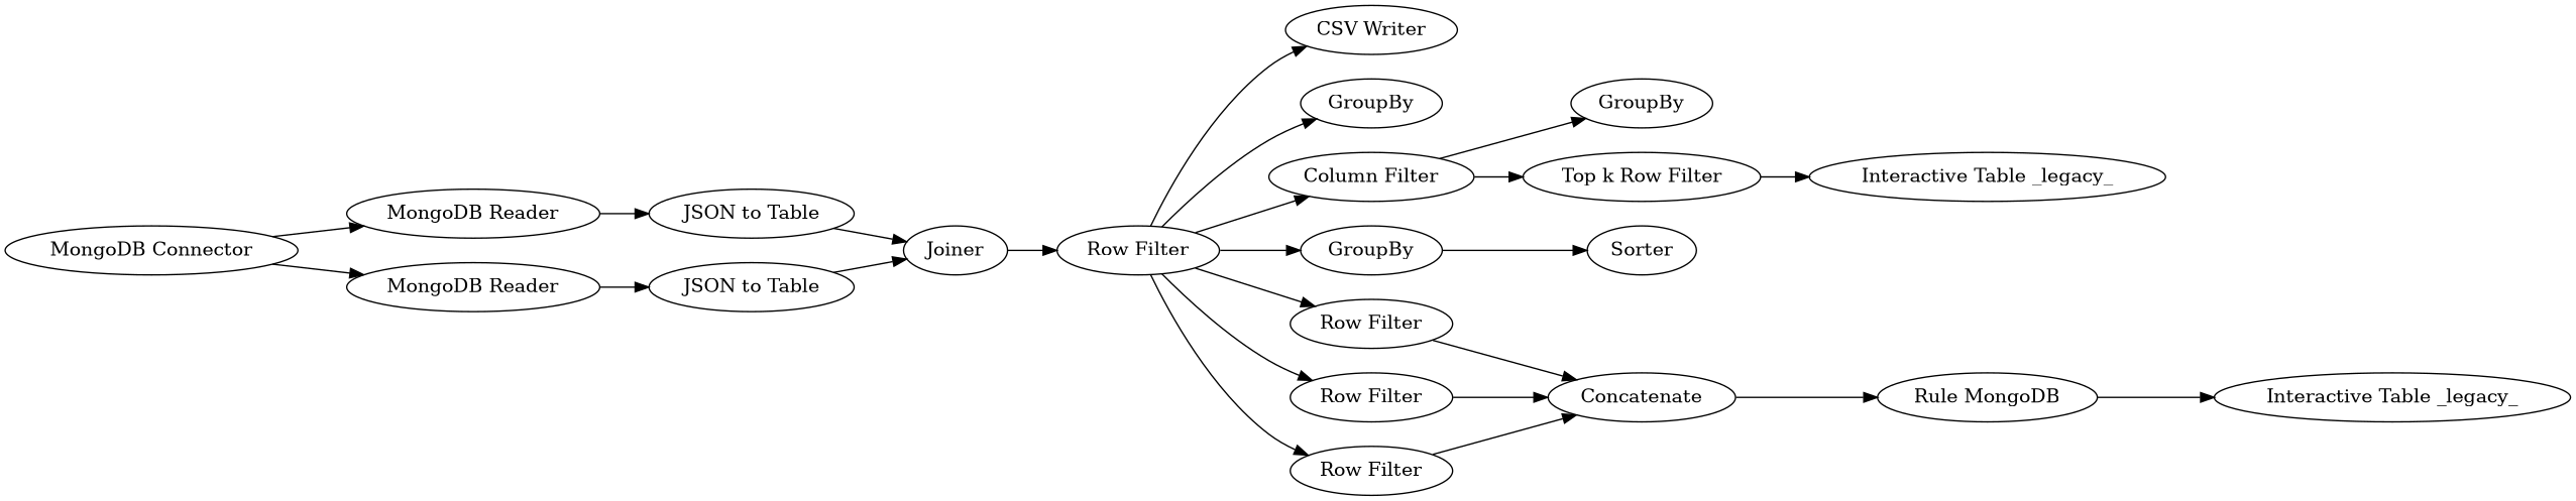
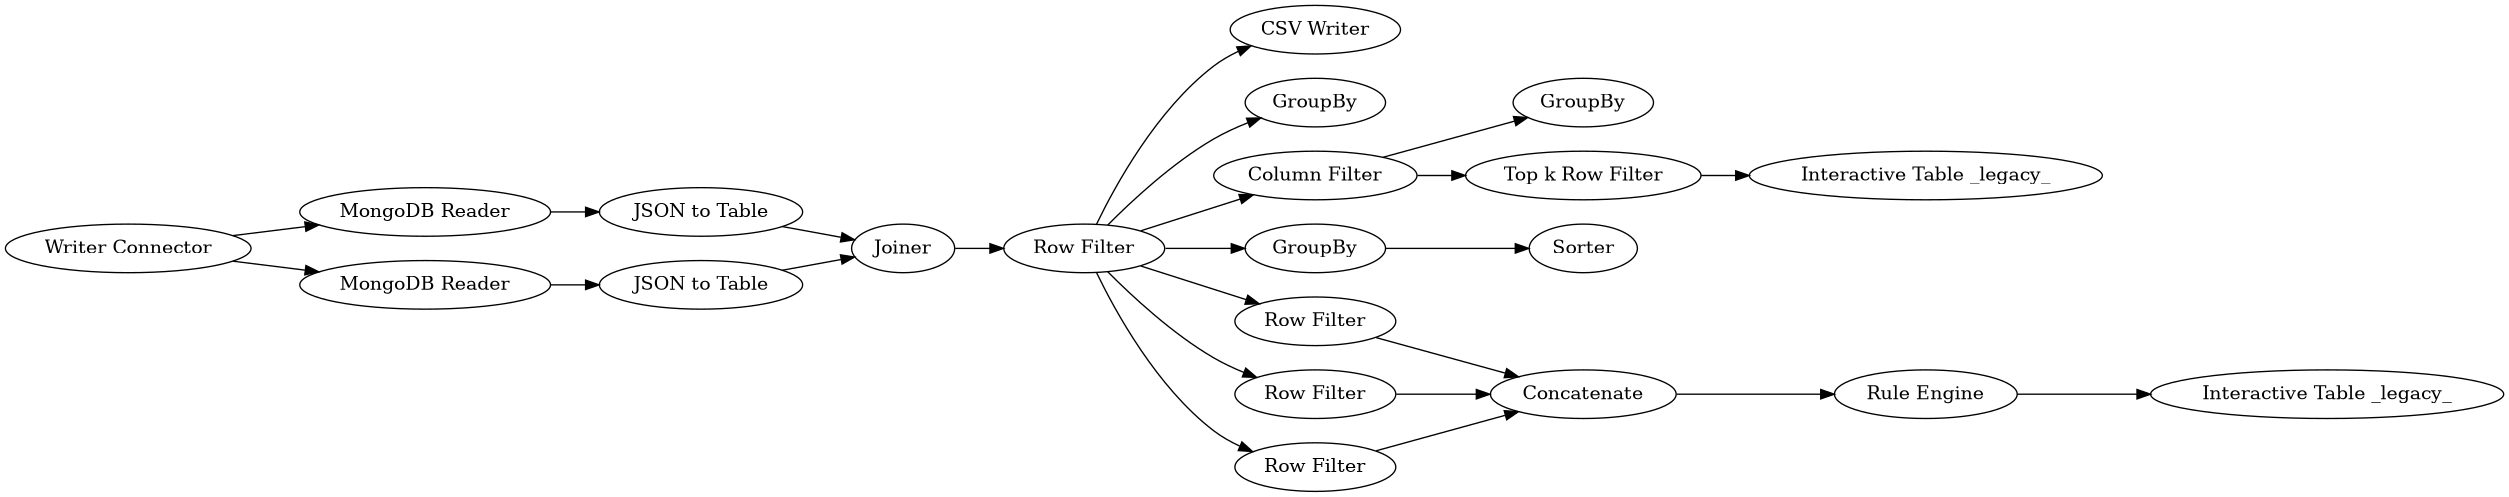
  digraph {
    rankdir=LR
-   n1 [label="MongoDB Connector"]
+   n1 [label="Writer Connector"]
    n2 [label="MongoDB Reader"]
    n3 [label="MongoDB Reader"]
    n4 [label="JSON to Table"]
    n5 [label="JSON to Table"]
    n6 [label=Joiner]
    n7 [label="Row Filter"]
    n8 [label="CSV Writer"]
    n9 [label=GroupBy]
    n10 [label="Column Filter"]
    n11 [label=GroupBy]
    n12 [label="Row Filter"]
    n13 [label="Row Filter"]
    n14 [label="Row Filter"]
    n15 [label=GroupBy]
    n16 [label="Top k Row Filter"]
    n17 [label=Sorter]
    n18 [label=Concatenate]
    n19 [label="Interactive Table _legacy_"]
-   n20 [label="Rule MongoDB"]
+   n20 [label="Rule Engine"]
    n21 [label="Interactive Table _legacy_"]
    n1 -> n2
    n1 -> n3
    n2 -> n4
    n3 -> n5
    n4 -> n6
    n5 -> n6
    n6 -> n7
    n7 -> n8
    n7 -> n9
    n7 -> n10
    n7 -> n11
    n7 -> n12
    n7 -> n13
    n7 -> n14
    n10 -> n15
    n10 -> n16
    n11 -> n17
    n12 -> n18
    n13 -> n18
    n14 -> n18
    n16 -> n19
    n18 -> n20
    n20 -> n21
  }
